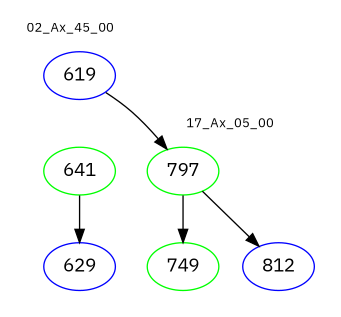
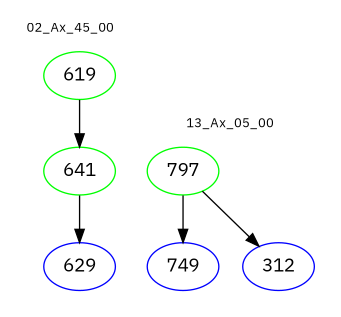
  digraph {
    fontname="IBM Plex Sans"
    node [color=green fontname="IBM Plex Sans"]
    edge [color=black fontname="IBM Plex Sans"]
-   n1 [color=blue label=619]
+   n1 [label=619]
    n2 [label=641]
    n3 [color=blue label=629]
    n4 [label=797]
-   n5 [label=749]
-   n6 [color=blue label=812]
+   n5 [color=blue label=749]
+   n6 [color=blue label=312]
    subgraph cluster_1 {
      color=white
      fontsize=10
      label="02_Ax_45_00"
      n1
      n2
      n3
    }
    subgraph cluster_2 {
      color=white
      fontsize=10
-     label="17_Ax_05_00"
+     label="13_Ax_05_00"
      n4
      n5
      n6
    }
-   n1 -> n4
+   n1 -> n2
    n2 -> n3
    n4 -> n5
    n4 -> n6
  }
